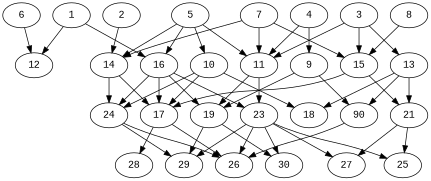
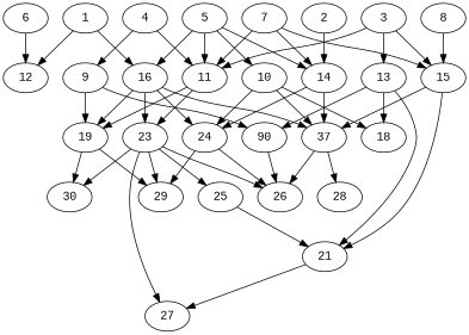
  digraph {
    fontname="Liberation Mono"
    node [alpha=0.08 fontname="Liberation Mono"]
    edge [fontname="Liberation Mono"]
    1 [alpha=0.14 expect_size=49229824]
    12 [alpha=0.03 expect_size=7129088]
    16 [expect_size=41990144]
    19 [alpha=0.05 expect_size=48631808]
-   17 [alpha=0.04 expect_size=27727872]
+   17 [alpha=0.04 expect_size=27727872 label=37]
    24 [alpha=0.09 expect_size=21944320]
    23 [alpha=0.04 expect_size=18573312]
    29 [alpha=0.06 expect_size=30728192]
    30 [alpha=0.06 expect_size=42541056]
    26 [alpha=0.05 expect_size=45684736]
    28 [alpha=0.04 expect_size=27953152]
    25 [alpha=0.11 expect_size=27549696]
    27 [alpha=0.14 expect_size=17660928]
    2 [alpha=0.20 expect_size=41083904]
    14 [alpha=0.02 expect_size=41418752]
    13 [alpha=0.01 expect_size=6076416]
    n17 [alpha=0.13 expect_size=37064704 label=90]
    18 [alpha=0.01 expect_size=6576128]
    21 [alpha=0.00 expect_size=39319552]
    3 [alpha=0.15 expect_size=51810304]
    11 [expect_size=21483520]
    15 [expect_size=22290432]
    4 [alpha=0.12 expect_size=11120640]
    9 [alpha=0.15 expect_size=33990656]
    5 [expect_size=47439872]
    10 [alpha=0.01 expect_size=47507456]
    6 [alpha=0.14 expect_size=32839680]
    7 [alpha=0.11 expect_size=42245120]
    8 [alpha=0.18 expect_size=5851136]
    1 -> 12
    1 -> 16
    16 -> 19
    16 -> 17
    16 -> 24
    16 -> 23
    19 -> 29
    19 -> 30
    17 -> 26
    17 -> 28
    24 -> 29
    24 -> 26
    23 -> 29
    23 -> 30
    23 -> 26
    23 -> 25
    23 -> 27
    2 -> 14
    14 -> 17
    14 -> 24
    13 -> n17
    13 -> 18
    13 -> 21
    n17 -> 26
-   21 -> 25
+   25 -> 21
    21 -> 27
    3 -> 13
    3 -> 11
    3 -> 15
    11 -> 19
    11 -> 23
    15 -> 17
    15 -> 21
    4 -> 11
    4 -> 9
    9 -> 19
    9 -> n17
    5 -> 16
    5 -> 14
    5 -> 11
    5 -> 10
    10 -> 17
    10 -> 24
    10 -> 18
    6 -> 12
    7 -> 14
    7 -> 11
    7 -> 15
    8 -> 15
  }
